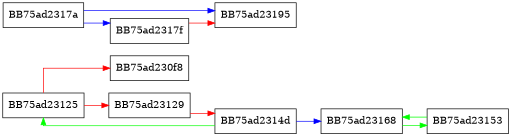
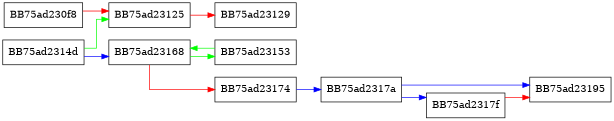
  digraph {
    rankdir=LR
    splines=ortho
    node [shape=box]
    edge [color=red]
    BB75ad230f8
    BB75ad23125
    BB75ad2317a
    BB75ad23195
    BB75ad2317f
    BB75ad23129
    BB75ad2314d
    BB75ad23168
    BB75ad23153
-   BB75ad23125 -> BB75ad230f8
+   BB75ad23174
+   BB75ad230f8 -> BB75ad23125
    BB75ad23125 -> BB75ad23129
    BB75ad2317a -> BB75ad23195 [color=blue]
    BB75ad2317a -> BB75ad2317f [color=blue]
    BB75ad2317f -> BB75ad23195
-   BB75ad23129 -> BB75ad2314d
    BB75ad2314d -> BB75ad23125 [color=green]
    BB75ad2314d -> BB75ad23168 [color=blue]
    BB75ad23168 -> BB75ad23153 [color=green]
+   BB75ad23168 -> BB75ad23174
    BB75ad23153 -> BB75ad23168 [color=green]
+   BB75ad23174 -> BB75ad2317a [color=blue]
  }
